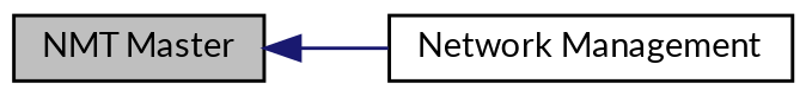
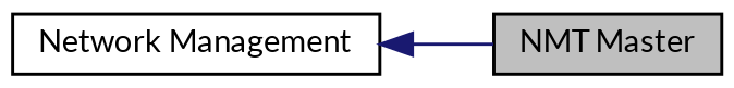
  digraph {
    rankdir=LR
    fontname=Lato
    node [color=black fontname=Lato fontsize=10 shape=record style=filled]
    n1 [fillcolor=grey75 fontcolor=black height=0.2 label="NMT Master" width=0.4]
    n2 [fillcolor=white height=0.2 label="Network Management" width=0.4]
-   n1 -> n2 [color=midnightblue dir=back fontname=Lato fontsize=10 labelfontname=FreeSans labelfontsize=10 shape=plaintext style=solid]
+   n2 -> n1 [color=midnightblue dir=back fontname=Lato fontsize=10 labelfontname=FreeSans labelfontsize=10 shape=plaintext style=solid]
  }
